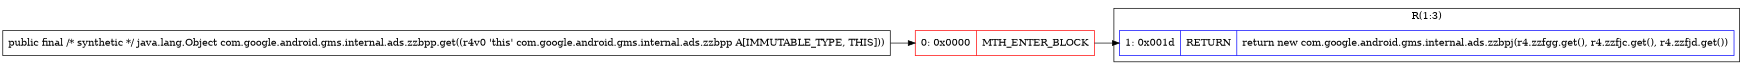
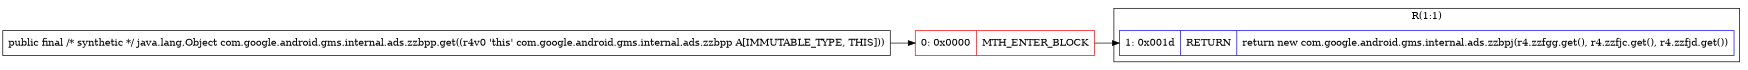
  digraph {
    rankdir=LR
    node [shape=record]
    n1 [color=blue label="{1\:\ 0x001d|RETURN\l|return new com.google.android.gms.internal.ads.zzbpj(r4.zzfgg.get(), r4.zzfjc.get(), r4.zzfjd.get())\l}"]
    n2 [color=red label="{0\:\ 0x0000|MTH_ENTER_BLOCK\l}"]
    n3 [label="{public final \/* synthetic *\/ java.lang.Object com.google.android.gms.internal.ads.zzbpp.get((r4v0 'this' com.google.android.gms.internal.ads.zzbpp A[IMMUTABLE_TYPE, THIS])) }"]
    subgraph cluster_1 {
-     label="R(1:3)"
+     label="R(1:1)"
      n1
    }
    n2 -> n1
    n3 -> n2
  }
